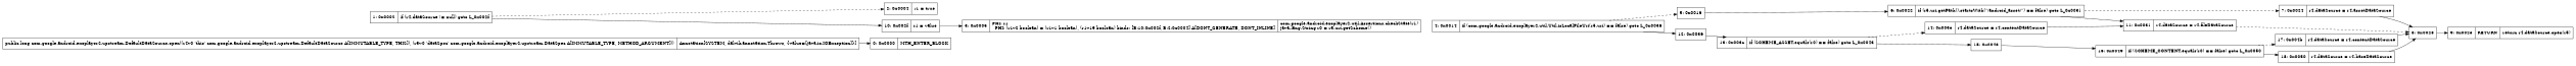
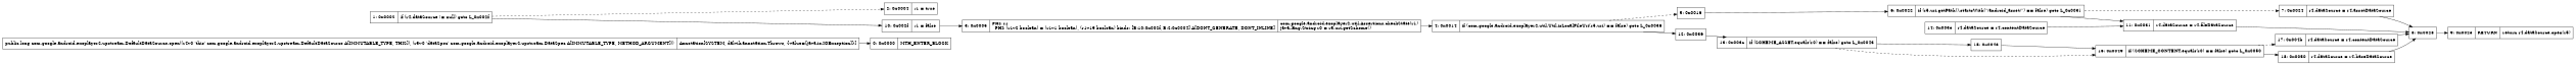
  digraph {
    rankdir=LR
    node [shape=record]
    n1 [label="{0\:\ 0x0000|MTH_ENTER_BLOCK\l}"]
    n2 [label="{1\:\ 0x0002|if (r4.dataSource != null) goto L_0x002f\l}"]
    n3 [label="{2\:\ 0x0004|r1 = true\l}"]
-   n4 [label="{10\:\ 0x002f|r1 = value\l}"]
+   n4 [label="{10\:\ 0x002f|r1 = false\l}"]
    n5 [label="{3\:\ 0x0005|PHI: r1 \l  PHI: (r1v2 boolean) = (r1v1 boolean), (r1v19 boolean) binds: [B:10:0x002f, B:2:0x0004] A[DONT_GENERATE, DONT_INLINE]\l|com.google.android.exoplayer2.util.Assertions.checkState(r1)\ljava.lang.String r0 = r5.uri.getScheme()\l}"]
    n6 [label="{4\:\ 0x0014|if (com.google.android.exoplayer2.util.Util.isLocalFileUri(r5.uri) == false) goto L_0x0036\l}"]
    n7 [label="{5\:\ 0x0016}"]
    n8 [label="{12\:\ 0x0036}"]
    n9 [label="{6\:\ 0x0022|if (r5.uri.getPath().startsWith(\"\/android_asset\/\") == false) goto L_0x0031\l}"]
    n10 [label="{13\:\ 0x003c|if (SCHEME_ASSET.equals(r0) == false) goto L_0x0043\l}"]
    n11 [label="{7\:\ 0x0024|r4.dataSource = r4.assetDataSource\l}"]
    n12 [label="{11\:\ 0x0031|r4.dataSource = r4.fileDataSource\l}"]
    n13 [label="{8\:\ 0x0028}"]
    n14 [label="{9\:\ 0x002e|RETURN\l|return r4.dataSource.open(r5)\l}"]
    n15 [label="{14\:\ 0x003e|r4.dataSource = r4.contentDataSource\l}"]
    n16 [label="{15\:\ 0x0043}"]
    n17 [label="{16\:\ 0x0049|if (SCHEME_CONTENT.equals(r0) == false) goto L_0x0050\l}"]
    n18 [label="{17\:\ 0x004b|r4.dataSource = r4.contentDataSource\l}"]
    n19 [label="{18\:\ 0x0050|r4.dataSource = r4.baseDataSource\l}"]
    n20 [label="{public long com.google.android.exoplayer2.upstream.DefaultDataSource.open((r4v0 'this' com.google.android.exoplayer2.upstream.DefaultDataSource A[IMMUTABLE_TYPE, THIS]), (r5v0 'dataSpec' com.google.android.exoplayer2.upstream.DataSpec A[IMMUTABLE_TYPE, METHOD_ARGUMENT]))  | Annotation[SYSTEM, dalvik.annotation.Throws, \{value=[java.io.IOException]\}]\l}"]
    n2 -> n3 [style=dashed]
    n2 -> n4
    n4 -> n5
+   n5 -> n6
    n6 -> n7 [style=dashed]
    n6 -> n8
    n7 -> n9
    n8 -> n10
    n9 -> n11 [style=dashed]
    n9 -> n12
-   n10 -> n15 [style=dashed]
+   n10 -> n17 [style=dashed]
    n10 -> n16
    n11 -> n13
-   n12 -> n13 [style=dashed]
+   n12 -> n13
    n13 -> n14
    n15 -> n12
    n16 -> n17
    n17 -> n18 [style=dashed]
    n17 -> n19
    n18 -> n13
    n19 -> n13
    n20 -> n1
  }
